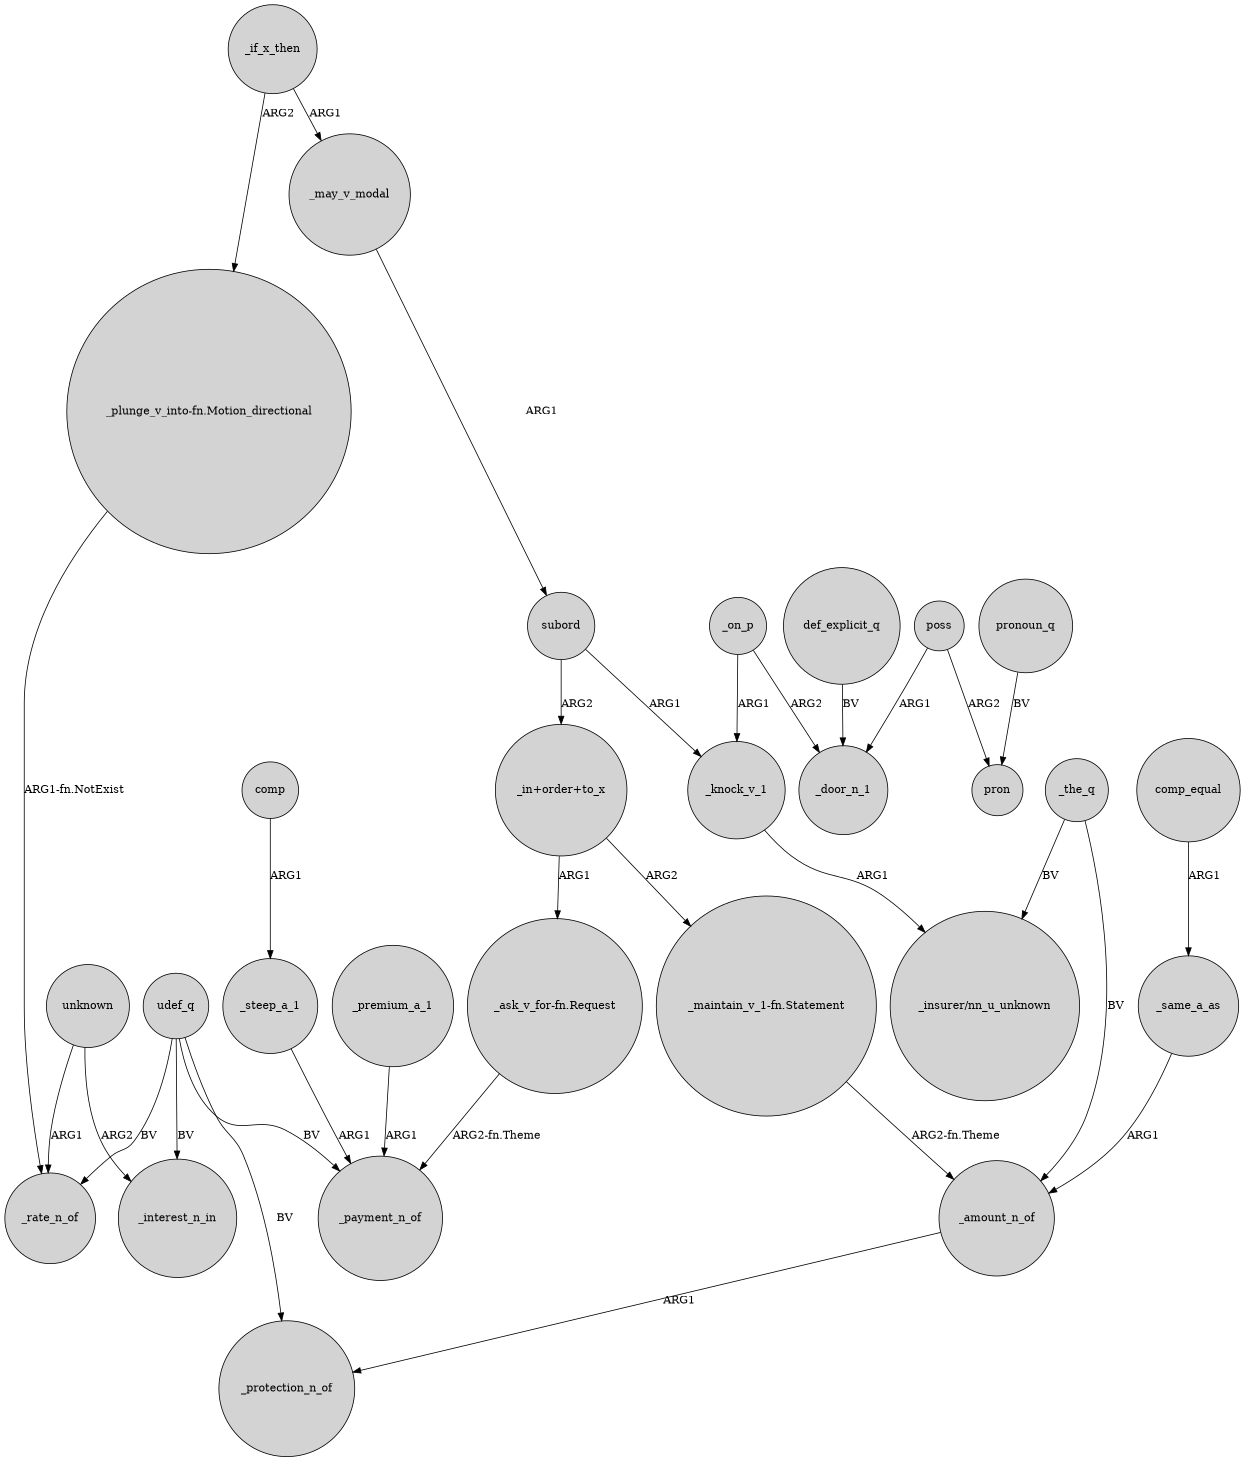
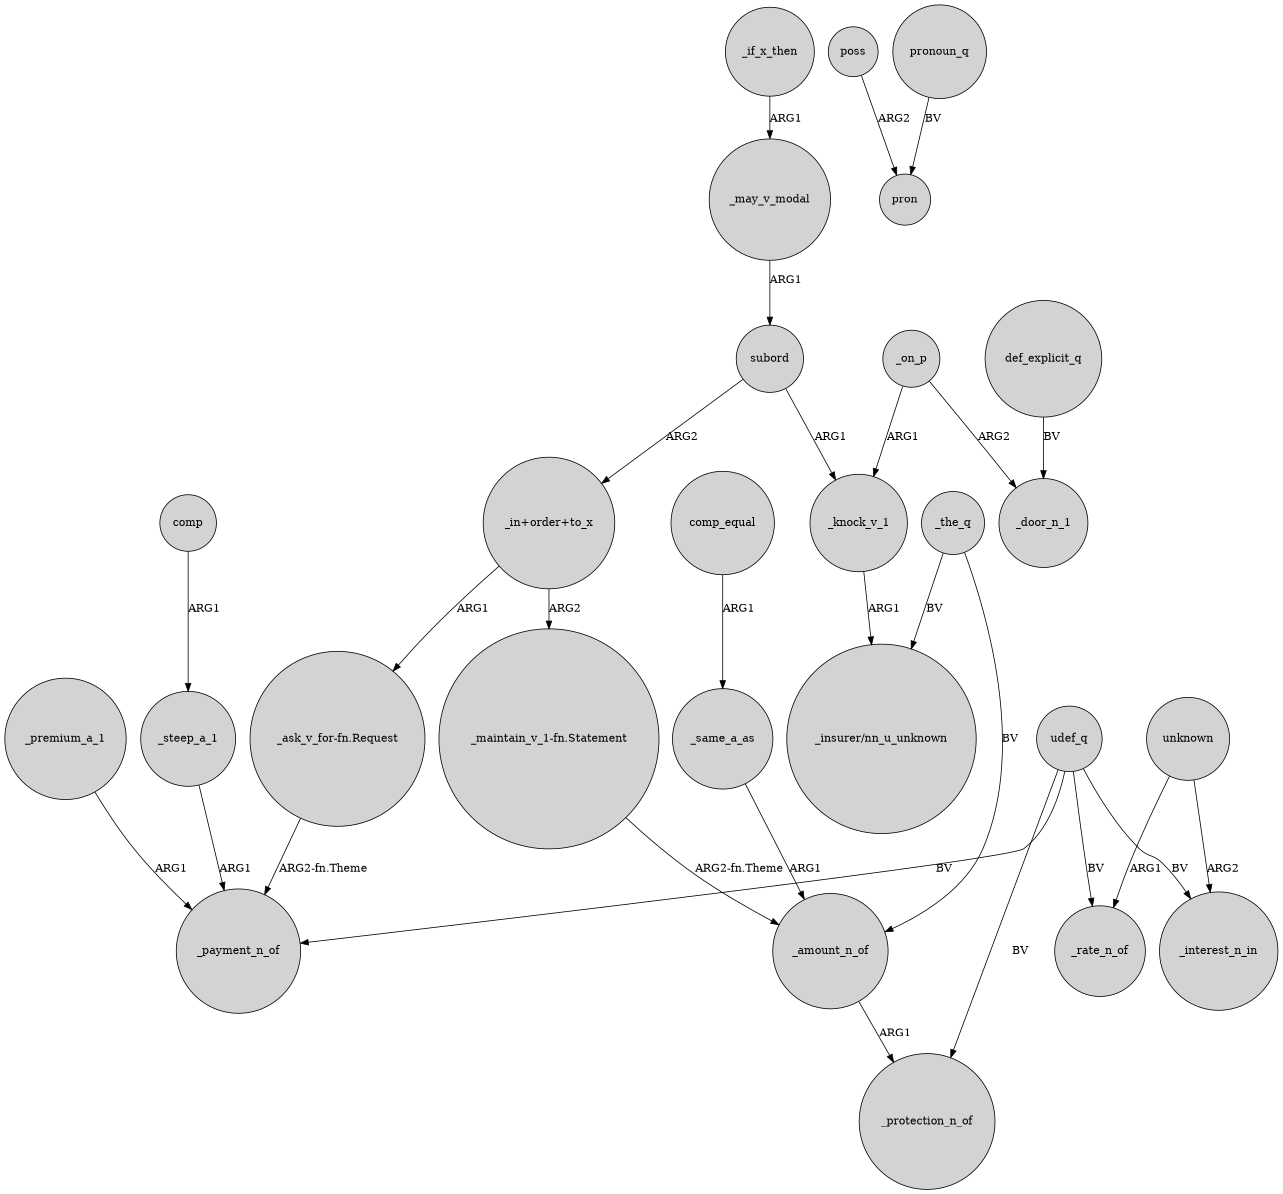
  digraph {
    fontname="DejaVu Serif"
    node [fontname="DejaVu Serif" shape=circle style=filled]
    edge [fontname="DejaVu Serif"]
    comp
    _steep_a_1
    _payment_n_of
    _knock_v_1
    "_insurer/nn_u_unknown"
    _premium_a_1
    _the_q
    _amount_n_of
    _protection_n_of
    def_explicit_q
    _door_n_1
    poss
    pron
    _if_x_then
-   "_plunge_v_into-fn.Motion_directional"
    _may_v_modal
    _rate_n_of
    subord
    "_in+order+to_x"
    "_ask_v_for-fn.Request"
    "_maintain_v_1-fn.Statement"
    n22 [label=unknown]
    _interest_n_in
    udef_q
    pronoun_q
    comp_equal
    _same_a_as
    _on_p
    comp -> _steep_a_1 [label=ARG1]
    _steep_a_1 -> _payment_n_of [label=ARG1]
    _knock_v_1 -> "_insurer/nn_u_unknown" [label=ARG1]
    _premium_a_1 -> _payment_n_of [label=ARG1]
    _the_q -> "_insurer/nn_u_unknown" [label=BV]
    _the_q -> _amount_n_of [label=BV]
    _amount_n_of -> _protection_n_of [label=ARG1]
    def_explicit_q -> _door_n_1 [label=BV]
-   poss -> _door_n_1 [label=ARG1]
    poss -> pron [label=ARG2]
-   _if_x_then -> "_plunge_v_into-fn.Motion_directional" [label=ARG2]
    _if_x_then -> _may_v_modal [label=ARG1]
-   "_plunge_v_into-fn.Motion_directional" -> _rate_n_of [label="ARG1-fn.NotExist"]
    _may_v_modal -> subord [label=ARG1]
    subord -> _knock_v_1 [label=ARG1]
    subord -> "_in+order+to_x" [label=ARG2]
    "_in+order+to_x" -> "_ask_v_for-fn.Request" [label=ARG1]
    "_in+order+to_x" -> "_maintain_v_1-fn.Statement" [label=ARG2]
    "_ask_v_for-fn.Request" -> _payment_n_of [label="ARG2-fn.Theme"]
    "_maintain_v_1-fn.Statement" -> _amount_n_of [label="ARG2-fn.Theme"]
    n22 -> _rate_n_of [label=ARG1]
    n22 -> _interest_n_in [label=ARG2]
    udef_q -> _payment_n_of [label=BV]
    udef_q -> _protection_n_of [label=BV]
    udef_q -> _rate_n_of [label=BV]
    udef_q -> _interest_n_in [label=BV]
    pronoun_q -> pron [label=BV]
    comp_equal -> _same_a_as [label=ARG1]
    _same_a_as -> _amount_n_of [label=ARG1]
    _on_p -> _knock_v_1 [label=ARG1]
    _on_p -> _door_n_1 [label=ARG2]
  }
